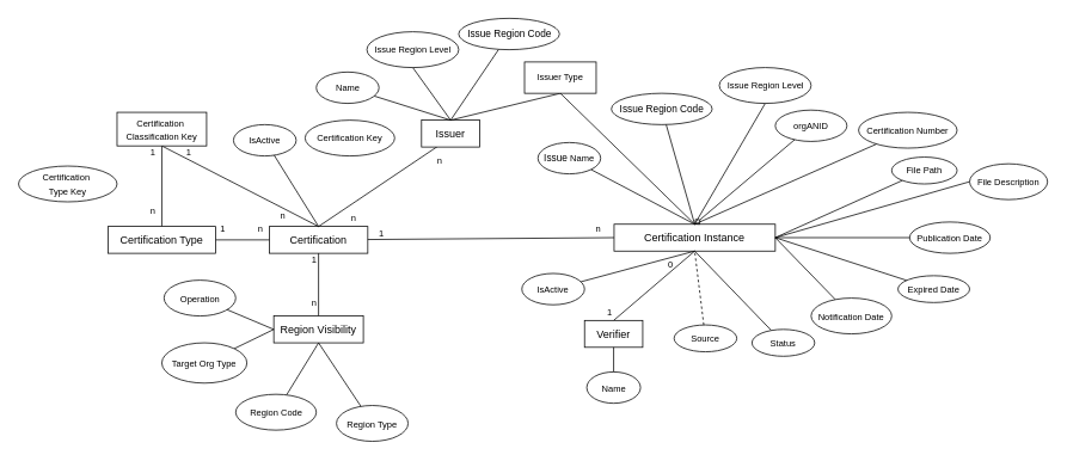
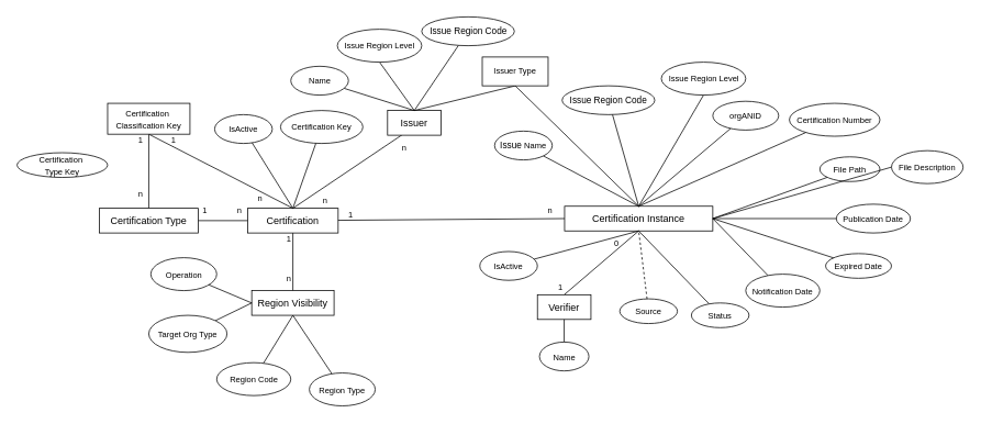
  <mxCell id="0" />
  <mxCell id="1" parent="0" />
  <mxCell id="2" value="Certification" style="whiteSpace=wrap;html=1;align=center;" parent="1" vertex="1"><mxGeometry x="300" y="252.5" width="110" height="30" as="geometry" /></mxCell>
  <mxCell id="3" value="Certification Instance" style="whiteSpace=wrap;html=1;align=center;" parent="1" vertex="1"><mxGeometry x="685" y="250" width="180" height="30" as="geometry" /></mxCell>
  <mxCell id="4" style="edgeStyle=none;rounded=0;orthogonalLoop=1;jettySize=auto;html=1;entryX=0;entryY=0.5;entryDx=0;entryDy=0;fontSize=10;endArrow=none;endFill=0;" parent="1" source="2" target="3" edge="1"><mxGeometry relative="1" as="geometry" /></mxCell>
- <mxCell id="5" style="rounded=0;orthogonalLoop=1;jettySize=auto;html=1;endArrow=diamond;endFill=0;entryX=0.5;entryY=0;entryDx=0;entryDy=0;" parent="1" source="6" target="3" edge="1"><mxGeometry relative="1" as="geometry"><mxPoint x="725" y="245" as="targetPoint" /></mxGeometry></mxCell>
+ <mxCell id="5" style="rounded=0;orthogonalLoop=1;jettySize=auto;html=1;endArrow=none;endFill=0;entryX=0.5;entryY=0;entryDx=0;entryDy=0;" parent="1" source="6" target="3" edge="1"><mxGeometry relative="1" as="geometry"><mxPoint x="725" y="245" as="targetPoint" /></mxGeometry></mxCell>
  <mxCell id="6" value="&lt;font style=&quot;font-size: 10px;&quot;&gt;orgANID&lt;/font&gt;" style="ellipse;whiteSpace=wrap;html=1;align=center;" parent="1" vertex="1"><mxGeometry x="865" y="122.5" width="80" height="35" as="geometry" /></mxCell>
  <mxCell id="7" style="edgeStyle=none;rounded=0;orthogonalLoop=1;jettySize=auto;html=1;fontSize=10;endArrow=none;endFill=0;entryX=0.5;entryY=0;entryDx=0;entryDy=0;" parent="1" source="8" target="3" edge="1"><mxGeometry relative="1" as="geometry" /></mxCell>
  <mxCell id="8" value="&lt;font style=&quot;font-size: 10px;&quot;&gt;Certification Number&lt;/font&gt;" style="ellipse;whiteSpace=wrap;html=1;align=center;" parent="1" vertex="1"><mxGeometry x="958" y="125" width="110" height="40" as="geometry" /></mxCell>
  <mxCell id="9" style="edgeStyle=none;rounded=0;orthogonalLoop=1;jettySize=auto;html=1;entryX=1;entryY=0.5;entryDx=0;entryDy=0;fontSize=10;endArrow=none;endFill=0;" parent="1" source="10" target="3" edge="1"><mxGeometry relative="1" as="geometry" /></mxCell>
- <mxCell id="10" value="&lt;font style=&quot;font-size: 10px;&quot;&gt;File Path&lt;/font&gt;" style="ellipse;whiteSpace=wrap;html=1;align=center;" parent="1" vertex="1"><mxGeometry x="995" y="175" width="73" height="30" as="geometry" /></mxCell>
+ <mxCell id="10" value="&lt;font style=&quot;font-size: 10px;&quot;&gt;File Path&lt;/font&gt;" style="ellipse;whiteSpace=wrap;html=1;align=center;" parent="1" vertex="1"><mxGeometry x="995" y="190" width="73" height="30" as="geometry" /></mxCell>
  <mxCell id="11" style="edgeStyle=none;rounded=0;orthogonalLoop=1;jettySize=auto;html=1;entryX=1;entryY=0.5;entryDx=0;entryDy=0;fontSize=10;endArrow=none;endFill=0;exitX=0;exitY=0.5;exitDx=0;exitDy=0;" parent="1" source="12" target="3" edge="1"><mxGeometry relative="1" as="geometry" /></mxCell>
  <mxCell id="12" value="&lt;font style=&quot;font-size: 10px;&quot;&gt;Publication Date&lt;/font&gt;" style="ellipse;whiteSpace=wrap;html=1;align=center;" parent="1" vertex="1"><mxGeometry x="1015" y="247.5" width="90" height="35" as="geometry" /></mxCell>
  <mxCell id="13" style="edgeStyle=none;rounded=0;orthogonalLoop=1;jettySize=auto;html=1;entryX=1;entryY=0.5;entryDx=0;entryDy=0;fontSize=10;endArrow=none;endFill=0;" parent="1" source="14" target="3" edge="1"><mxGeometry relative="1" as="geometry" /></mxCell>
  <mxCell id="14" value="&lt;font style=&quot;font-size: 10px;&quot;&gt;Expired Date&lt;/font&gt;" style="ellipse;whiteSpace=wrap;html=1;align=center;" parent="1" vertex="1"><mxGeometry x="1002" y="307.5" width="80" height="30" as="geometry" /></mxCell>
  <mxCell id="15" style="edgeStyle=none;rounded=0;orthogonalLoop=1;jettySize=auto;html=1;fontSize=10;endArrow=none;endFill=0;entryX=1;entryY=0.5;entryDx=0;entryDy=0;" parent="1" source="16" target="3" edge="1"><mxGeometry relative="1" as="geometry"><mxPoint x="775" y="280" as="targetPoint" /></mxGeometry></mxCell>
  <mxCell id="16" value="&lt;font style=&quot;font-size: 10px;&quot;&gt;Notification Date&lt;/font&gt;" style="ellipse;whiteSpace=wrap;html=1;align=center;" parent="1" vertex="1"><mxGeometry x="905" y="332.5" width="90" height="40" as="geometry" /></mxCell>
  <mxCell id="17" style="edgeStyle=none;rounded=0;orthogonalLoop=1;jettySize=auto;html=1;fontSize=10;endArrow=none;endFill=0;" parent="1" source="18" edge="1"><mxGeometry relative="1" as="geometry"><mxPoint x="775" y="280" as="targetPoint" /></mxGeometry></mxCell>
  <mxCell id="18" value="&lt;font style=&quot;font-size: 10px;&quot;&gt;Status&lt;/font&gt;" style="ellipse;whiteSpace=wrap;html=1;align=center;" parent="1" vertex="1"><mxGeometry x="839" y="367.5" width="70" height="30" as="geometry" /></mxCell>
  <mxCell id="19" style="edgeStyle=none;rounded=0;orthogonalLoop=1;jettySize=auto;html=1;entryX=0.5;entryY=1;entryDx=0;entryDy=0;fontSize=10;endArrow=none;endFill=0;dashed=1;" parent="1" source="20" target="3" edge="1"><mxGeometry relative="1" as="geometry" /></mxCell>
  <mxCell id="20" value="&lt;font style=&quot;font-size: 10px;&quot;&gt;Source&lt;/font&gt;" style="ellipse;whiteSpace=wrap;html=1;align=center;" parent="1" vertex="1"><mxGeometry x="752" y="362.5" width="70" height="30" as="geometry" /></mxCell>
  <mxCell id="21" style="edgeStyle=none;rounded=0;orthogonalLoop=1;jettySize=auto;html=1;entryX=0.5;entryY=0;entryDx=0;entryDy=0;fontSize=10;endArrow=none;endFill=0;exitX=0.476;exitY=-0.054;exitDx=0;exitDy=0;exitPerimeter=0;" parent="1" source="50" target="2" edge="1"><mxGeometry relative="1" as="geometry" /></mxCell>
  <mxCell id="22" value="Issuer" style="whiteSpace=wrap;html=1;align=center;" parent="1" vertex="1"><mxGeometry x="470" y="133.75" width="65" height="30" as="geometry" /></mxCell>
  <mxCell id="23" style="edgeStyle=none;rounded=0;orthogonalLoop=1;jettySize=auto;html=1;fontSize=10;endArrow=none;endFill=0;entryX=0.5;entryY=0;entryDx=0;entryDy=0;exitX=0.5;exitY=1;exitDx=0;exitDy=0;" parent="1" source="67" target="22" edge="1"><mxGeometry relative="1" as="geometry"><mxPoint x="625" y="317.5" as="targetPoint" /><mxPoint x="592" y="120" as="sourcePoint" /></mxGeometry></mxCell>
  <mxCell id="24" style="edgeStyle=none;rounded=0;orthogonalLoop=1;jettySize=auto;html=1;entryX=0.5;entryY=0;entryDx=0;entryDy=0;fontSize=10;endArrow=none;endFill=0;" parent="1" source="25" target="22" edge="1"><mxGeometry relative="1" as="geometry" /></mxCell>
  <mxCell id="25" value="&lt;font style=&quot;font-size: 10px;&quot;&gt;Name&lt;/font&gt;" style="ellipse;whiteSpace=wrap;html=1;align=center;" parent="1" vertex="1"><mxGeometry x="352.5" y="80" width="70" height="35" as="geometry" /></mxCell>
+ <mxCell id="26" style="edgeStyle=none;rounded=0;orthogonalLoop=1;jettySize=auto;html=1;entryX=0.5;entryY=0;entryDx=0;entryDy=0;fontSize=10;endArrow=none;endFill=0;" parent="1" source="27" target="2" edge="1"><mxGeometry relative="1" as="geometry" /></mxCell>
  <mxCell id="27" value="&lt;font style=&quot;font-size: 10px;&quot;&gt;Certification Key&lt;/font&gt;" style="ellipse;whiteSpace=wrap;html=1;align=center;" parent="1" vertex="1"><mxGeometry x="340" y="133.75" width="100" height="40" as="geometry" /></mxCell>
  <mxCell id="28" style="edgeStyle=none;rounded=0;orthogonalLoop=1;jettySize=auto;html=1;entryX=0.5;entryY=0;entryDx=0;entryDy=0;fontSize=10;endArrow=none;endFill=0;" parent="1" source="29" target="22" edge="1"><mxGeometry relative="1" as="geometry" /></mxCell>
  <mxCell id="29" value="&lt;font style=&quot;font-size: 11px;&quot;&gt;Issue Region Code&lt;/font&gt;" style="ellipse;whiteSpace=wrap;html=1;align=center;" parent="1" vertex="1"><mxGeometry x="511.5" y="20" width="112.5" height="35" as="geometry" /></mxCell>
  <mxCell id="30" value="&lt;font style=&quot;font-size: 10px;&quot;&gt;Issue Region Level&lt;/font&gt;" style="ellipse;whiteSpace=wrap;html=1;align=center;" parent="1" vertex="1"><mxGeometry x="409" y="35" width="102.5" height="40" as="geometry" /></mxCell>
  <mxCell id="31" style="edgeStyle=none;rounded=0;orthogonalLoop=1;jettySize=auto;html=1;exitX=0.5;exitY=0;exitDx=0;exitDy=0;entryX=0.5;entryY=1;entryDx=0;entryDy=0;fontSize=10;endArrow=none;endFill=0;" parent="1" source="22" target="30" edge="1"><mxGeometry relative="1" as="geometry" /></mxCell>
  <mxCell id="32" style="edgeStyle=none;rounded=0;orthogonalLoop=1;jettySize=auto;html=1;entryX=0.5;entryY=1;entryDx=0;entryDy=0;fontSize=10;endArrow=none;endFill=0;exitX=0.5;exitY=0;exitDx=0;exitDy=0;" parent="1" source="33" target="2" edge="1"><mxGeometry relative="1" as="geometry" /></mxCell>
  <mxCell id="33" value="Region Visibility" style="whiteSpace=wrap;html=1;align=center;" parent="1" vertex="1"><mxGeometry x="305" y="352.5" width="100" height="30" as="geometry" /></mxCell>
  <mxCell id="34" style="edgeStyle=none;rounded=0;orthogonalLoop=1;jettySize=auto;html=1;fontSize=10;endArrow=none;endFill=0;entryX=0.5;entryY=0;entryDx=0;entryDy=0;" parent="1" source="35" target="2" edge="1"><mxGeometry relative="1" as="geometry"><mxPoint x="355" y="250" as="targetPoint" /></mxGeometry></mxCell>
  <mxCell id="35" value="&lt;font style=&quot;font-size: 10px;&quot;&gt;IsActive&lt;/font&gt;" style="ellipse;whiteSpace=wrap;html=1;align=center;" parent="1" vertex="1"><mxGeometry x="260" y="138.75" width="70" height="35" as="geometry" /></mxCell>
  <mxCell id="36" style="edgeStyle=none;rounded=0;orthogonalLoop=1;jettySize=auto;html=1;fontSize=10;endArrow=none;endFill=0;entryX=0.5;entryY=1;entryDx=0;entryDy=0;" parent="1" source="37" target="33" edge="1"><mxGeometry relative="1" as="geometry" /></mxCell>
  <mxCell id="37" value="&lt;font style=&quot;font-size: 10px;&quot;&gt;Region Code&lt;/font&gt;" style="ellipse;whiteSpace=wrap;html=1;align=center;" parent="1" vertex="1"><mxGeometry x="262.5" y="440" width="90" height="40" as="geometry" /></mxCell>
  <mxCell id="38" style="edgeStyle=none;rounded=0;orthogonalLoop=1;jettySize=auto;html=1;entryX=0.5;entryY=1;entryDx=0;entryDy=0;fontSize=10;endArrow=none;endFill=0;" parent="1" source="39" target="33" edge="1"><mxGeometry relative="1" as="geometry" /></mxCell>
  <mxCell id="39" value="&lt;font style=&quot;font-size: 10px;&quot;&gt;Region Type&lt;/font&gt;" style="ellipse;whiteSpace=wrap;html=1;align=center;" parent="1" vertex="1"><mxGeometry x="375" y="452.5" width="80" height="40" as="geometry" /></mxCell>
  <mxCell id="40" style="edgeStyle=none;rounded=0;orthogonalLoop=1;jettySize=auto;html=1;entryX=0;entryY=0.5;entryDx=0;entryDy=0;fontSize=10;endArrow=none;endFill=0;" parent="1" source="41" target="33" edge="1"><mxGeometry relative="1" as="geometry" /></mxCell>
  <mxCell id="41" value="&lt;font style=&quot;font-size: 10px;&quot;&gt;Operation&lt;/font&gt;" style="ellipse;whiteSpace=wrap;html=1;align=center;" parent="1" vertex="1"><mxGeometry x="182.5" y="312.5" width="80" height="40" as="geometry" /></mxCell>
  <mxCell id="42" style="edgeStyle=none;rounded=0;orthogonalLoop=1;jettySize=auto;html=1;entryX=0;entryY=0.5;entryDx=0;entryDy=0;fontSize=10;endArrow=none;endFill=0;" parent="1" source="43" target="33" edge="1"><mxGeometry relative="1" as="geometry" /></mxCell>
  <mxCell id="43" value="&lt;font style=&quot;font-size: 10px;&quot;&gt;Target Org Type&lt;/font&gt;" style="ellipse;whiteSpace=wrap;html=1;align=center;" parent="1" vertex="1"><mxGeometry x="180" y="382.5" width="95" height="45" as="geometry" /></mxCell>
  <mxCell id="44" value="1" style="text;html=1;align=center;verticalAlign=middle;resizable=0;points=[];autosize=1;strokeColor=none;fillColor=none;fontSize=10;" parent="1" vertex="1"><mxGeometry x="335" y="275" width="30" height="30" as="geometry" /></mxCell>
  <mxCell id="45" value="n" style="text;html=1;align=center;verticalAlign=middle;resizable=0;points=[];autosize=1;strokeColor=none;fillColor=none;fontSize=10;" parent="1" vertex="1"><mxGeometry x="335" y="322.5" width="30" height="30" as="geometry" /></mxCell>
  <mxCell id="46" value="n" style="text;html=1;align=center;verticalAlign=middle;resizable=0;points=[];autosize=1;strokeColor=none;fillColor=none;fontSize=10;" parent="1" vertex="1"><mxGeometry x="275" y="240" width="30" height="30" as="geometry" /></mxCell>
  <mxCell id="47" value="1" style="text;html=1;align=center;verticalAlign=middle;resizable=0;points=[];autosize=1;strokeColor=none;fillColor=none;fontSize=10;" parent="1" vertex="1"><mxGeometry x="410" y="245" width="30" height="30" as="geometry" /></mxCell>
  <mxCell id="48" value="n" style="text;html=1;align=center;verticalAlign=middle;resizable=0;points=[];autosize=1;strokeColor=none;fillColor=none;fontSize=10;" parent="1" vertex="1"><mxGeometry x="652" y="240" width="30" height="30" as="geometry" /></mxCell>
  <mxCell id="49" value="n" style="text;html=1;align=center;verticalAlign=middle;resizable=0;points=[];autosize=1;strokeColor=none;fillColor=none;fontSize=10;" parent="1" vertex="1"><mxGeometry x="379" y="227.5" width="30" height="30" as="geometry" /></mxCell>
  <mxCell id="50" value="n" style="text;html=1;align=center;verticalAlign=middle;resizable=0;points=[];autosize=1;strokeColor=none;fillColor=none;fontSize=10;" parent="1" vertex="1"><mxGeometry x="475" y="163.75" width="30" height="30" as="geometry" /></mxCell>
  <mxCell id="51" style="rounded=0;orthogonalLoop=1;jettySize=auto;html=1;fontSize=10;endArrow=none;endFill=0;exitX=0;exitY=0.5;exitDx=0;exitDy=0;entryX=1;entryY=0.5;entryDx=0;entryDy=0;" parent="1" source="52" target="3" edge="1"><mxGeometry relative="1" as="geometry" /></mxCell>
  <mxCell id="52" value="&lt;font style=&quot;font-size: 10px;&quot;&gt;File Description&lt;/font&gt;" style="ellipse;whiteSpace=wrap;html=1;align=center;" parent="1" vertex="1"><mxGeometry x="1082" y="182.5" width="87" height="40" as="geometry" /></mxCell>
  <mxCell id="53" style="edgeStyle=none;rounded=0;orthogonalLoop=1;jettySize=auto;html=1;entryX=0.5;entryY=1;entryDx=0;entryDy=0;fontSize=10;endArrow=none;endFill=0;exitX=0.5;exitY=0;exitDx=0;exitDy=0;" parent="1" source="55" target="3" edge="1"><mxGeometry relative="1" as="geometry"><mxPoint x="749.831" y="412.549" as="sourcePoint" /></mxGeometry></mxCell>
  <mxCell id="54" style="edgeStyle=none;rounded=0;orthogonalLoop=1;jettySize=auto;html=1;exitX=0.5;exitY=1;exitDx=0;exitDy=0;fontSize=10;endArrow=none;endFill=0;" parent="1" source="14" target="14" edge="1"><mxGeometry relative="1" as="geometry" /></mxCell>
  <mxCell id="55" value="Verifier" style="whiteSpace=wrap;html=1;align=center;" parent="1" vertex="1"><mxGeometry x="652" y="357.5" width="65" height="30" as="geometry" /></mxCell>
  <mxCell id="56" value="&lt;font style=&quot;font-size: 10px;&quot;&gt;Name&lt;/font&gt;" style="ellipse;whiteSpace=wrap;html=1;align=center;" parent="1" vertex="1"><mxGeometry x="654.5" y="415" width="60" height="35" as="geometry" /></mxCell>
  <mxCell id="57" style="edgeStyle=none;rounded=0;orthogonalLoop=1;jettySize=auto;html=1;exitX=0.5;exitY=1;exitDx=0;exitDy=0;entryX=0.5;entryY=0;entryDx=0;entryDy=0;fontSize=10;endArrow=none;endFill=0;" parent="1" source="55" target="56" edge="1"><mxGeometry relative="1" as="geometry" /></mxCell>
  <mxCell id="58" value="0" style="text;html=1;align=center;verticalAlign=middle;resizable=0;points=[];autosize=1;strokeColor=none;fillColor=none;fontSize=10;" parent="1" vertex="1"><mxGeometry x="732.5" y="280" width="30" height="30" as="geometry" /></mxCell>
  <mxCell id="59" value="1" style="text;html=1;align=center;verticalAlign=middle;resizable=0;points=[];autosize=1;strokeColor=none;fillColor=none;fontSize=10;" parent="1" vertex="1"><mxGeometry x="665" y="332.5" width="30" height="30" as="geometry" /></mxCell>
  <mxCell id="60" style="rounded=0;orthogonalLoop=1;jettySize=auto;html=1;fontSize=10;endArrow=none;endFill=0;exitX=1;exitY=0.5;exitDx=0;exitDy=0;entryX=0;entryY=0.5;entryDx=0;entryDy=0;" parent="1" source="62" target="2" edge="1"><mxGeometry relative="1" as="geometry"><mxPoint x="90" y="148.13" as="targetPoint" /></mxGeometry></mxCell>
  <mxCell id="61" style="rounded=0;orthogonalLoop=1;jettySize=auto;html=1;entryX=0.5;entryY=1;entryDx=0;entryDy=0;fontSize=12;endArrow=none;endFill=0;" parent="1" source="62" target="66" edge="1"><mxGeometry relative="1" as="geometry" /></mxCell>
  <mxCell id="62" value="Certification Type" style="whiteSpace=wrap;html=1;align=center;" parent="1" vertex="1"><mxGeometry x="120" y="252.5" width="120" height="30" as="geometry" /></mxCell>
- <mxCell id="63" value="&lt;font style=&quot;font-size: 10px;&quot;&gt;Certification&amp;nbsp;&lt;br&gt;Type&amp;nbsp;Key&lt;/font&gt;" style="ellipse;whiteSpace=wrap;html=1;align=center;" parent="1" vertex="1"><mxGeometry x="20" y="185" width="110" height="40" as="geometry" /></mxCell>
+ <mxCell id="63" value="&lt;font style=&quot;font-size: 10px;&quot;&gt;Certification&amp;nbsp;&lt;br&gt;Type&amp;nbsp;Key&lt;/font&gt;" style="ellipse;whiteSpace=wrap;html=1;align=center;" parent="1" vertex="1"><mxGeometry x="20" y="185" width="110" height="30" as="geometry" /></mxCell>
  <mxCell id="64" value="1" style="text;html=1;align=center;verticalAlign=middle;resizable=0;points=[];autosize=1;strokeColor=none;fillColor=none;fontSize=10;" parent="1" vertex="1"><mxGeometry x="232.5" y="240" width="30" height="30" as="geometry" /></mxCell>
  <mxCell id="65" style="edgeStyle=none;rounded=0;orthogonalLoop=1;jettySize=auto;html=1;entryX=0.5;entryY=0;entryDx=0;entryDy=0;fontSize=10;endArrow=none;endFill=0;exitX=0.5;exitY=1;exitDx=0;exitDy=0;" parent="1" source="66" target="2" edge="1"><mxGeometry relative="1" as="geometry"><mxPoint x="558" y="561.94" as="targetPoint" /><mxPoint x="311.287" y="177.074" as="sourcePoint" /></mxGeometry></mxCell>
  <mxCell id="66" value="&lt;span style=&quot;font-size: 10px;&quot;&gt;Certification&amp;nbsp;&lt;/span&gt;&lt;br style=&quot;font-size: 10px;&quot;&gt;&lt;span style=&quot;font-size: 10px;&quot;&gt;Classification&amp;nbsp;Key&lt;/span&gt;" style="whiteSpace=wrap;html=1;align=center;" parent="1" vertex="1"><mxGeometry x="130" y="125" width="100" height="37.5" as="geometry" /></mxCell>
  <mxCell id="67" value="&lt;span style=&quot;font-size: 10px;&quot;&gt;Issuer Type&lt;/span&gt;" style="whiteSpace=wrap;html=1;align=center;" parent="1" vertex="1"><mxGeometry x="585" y="68.75" width="80" height="35" as="geometry" /></mxCell>
  <mxCell id="68" value="n" style="text;html=1;align=center;verticalAlign=middle;resizable=0;points=[];autosize=1;strokeColor=none;fillColor=none;fontSize=10;" parent="1" vertex="1"><mxGeometry x="155" y="220" width="30" height="30" as="geometry" /></mxCell>
  <mxCell id="69" value="n" style="text;html=1;align=center;verticalAlign=middle;resizable=0;points=[];autosize=1;strokeColor=none;fillColor=none;fontSize=10;" parent="1" vertex="1"><mxGeometry x="300" y="225" width="30" height="30" as="geometry" /></mxCell>
  <mxCell id="70" value="1" style="text;html=1;align=center;verticalAlign=middle;resizable=0;points=[];autosize=1;strokeColor=none;fillColor=none;fontSize=10;" parent="1" vertex="1"><mxGeometry x="155" y="155" width="30" height="30" as="geometry" /></mxCell>
  <mxCell id="71" value="1" style="text;html=1;align=center;verticalAlign=middle;resizable=0;points=[];autosize=1;strokeColor=none;fillColor=none;fontSize=10;" parent="1" vertex="1"><mxGeometry x="195" y="155" width="30" height="30" as="geometry" /></mxCell>
  <mxCell id="72" style="rounded=0;orthogonalLoop=1;jettySize=auto;html=1;labelBackgroundColor=#FFFFFF;fontFamily=Helvetica;fontSize=12;fontColor=#000000;endArrow=none;endFill=0;" parent="1" source="73" edge="1"><mxGeometry relative="1" as="geometry"><mxPoint x="775" y="280" as="targetPoint" /></mxGeometry></mxCell>
  <mxCell id="73" value="&lt;font style=&quot;font-size: 10px;&quot;&gt;IsActive&lt;/font&gt;" style="ellipse;whiteSpace=wrap;html=1;align=center;" parent="1" vertex="1"><mxGeometry x="582" y="305" width="70" height="35" as="geometry" /></mxCell>
  <mxCell id="74" style="edgeStyle=none;rounded=0;orthogonalLoop=1;jettySize=auto;html=1;fontSize=10;endArrow=none;endFill=0;entryX=0.5;entryY=0;entryDx=0;entryDy=0;exitX=0.5;exitY=1;exitDx=0;exitDy=0;" parent="1" source="67" target="3" edge="1"><mxGeometry relative="1" as="geometry"><mxPoint x="564.5" y="135" as="targetPoint" /><mxPoint x="645" y="171.25" as="sourcePoint" /></mxGeometry></mxCell>
  <mxCell id="75" style="edgeStyle=none;rounded=0;orthogonalLoop=1;jettySize=auto;html=1;entryX=0.5;entryY=0;entryDx=0;entryDy=0;fontSize=10;endArrow=none;endFill=0;" parent="1" source="76" target="3" edge="1"><mxGeometry relative="1" as="geometry"><mxPoint x="564.5" y="135" as="targetPoint" /></mxGeometry></mxCell>
  <mxCell id="76" value="&lt;font style=&quot;font-size: 10px;&quot;&gt;&lt;span style=&quot;font-size: 11px;&quot;&gt;Issue&amp;nbsp;&lt;/span&gt;Name&lt;/font&gt;" style="ellipse;whiteSpace=wrap;html=1;align=center;" parent="1" vertex="1"><mxGeometry x="600" y="158.75" width="70" height="35" as="geometry" /></mxCell>
  <mxCell id="77" style="edgeStyle=none;rounded=0;orthogonalLoop=1;jettySize=auto;html=1;entryX=0.5;entryY=0;entryDx=0;entryDy=0;fontSize=10;endArrow=none;endFill=0;" parent="1" source="78" target="3" edge="1"><mxGeometry relative="1" as="geometry"><mxPoint x="564.5" y="135" as="targetPoint" /></mxGeometry></mxCell>
  <mxCell id="78" value="&lt;font style=&quot;font-size: 11px;&quot;&gt;Issue Region Code&lt;/font&gt;" style="ellipse;whiteSpace=wrap;html=1;align=center;" parent="1" vertex="1"><mxGeometry x="682" y="103.75" width="112.5" height="35" as="geometry" /></mxCell>
  <mxCell id="79" value="&lt;font style=&quot;font-size: 10px;&quot;&gt;Issue Region Level&lt;/font&gt;" style="ellipse;whiteSpace=wrap;html=1;align=center;" parent="1" vertex="1"><mxGeometry x="802.5" y="75" width="102.5" height="40" as="geometry" /></mxCell>
  <mxCell id="80" style="edgeStyle=none;rounded=0;orthogonalLoop=1;jettySize=auto;html=1;exitX=0.5;exitY=0;exitDx=0;exitDy=0;entryX=0.5;entryY=1;entryDx=0;entryDy=0;fontSize=10;endArrow=none;endFill=0;" parent="1" source="3" target="79" edge="1"><mxGeometry relative="1" as="geometry"><mxPoint x="564.5" y="135" as="sourcePoint" /></mxGeometry></mxCell>
